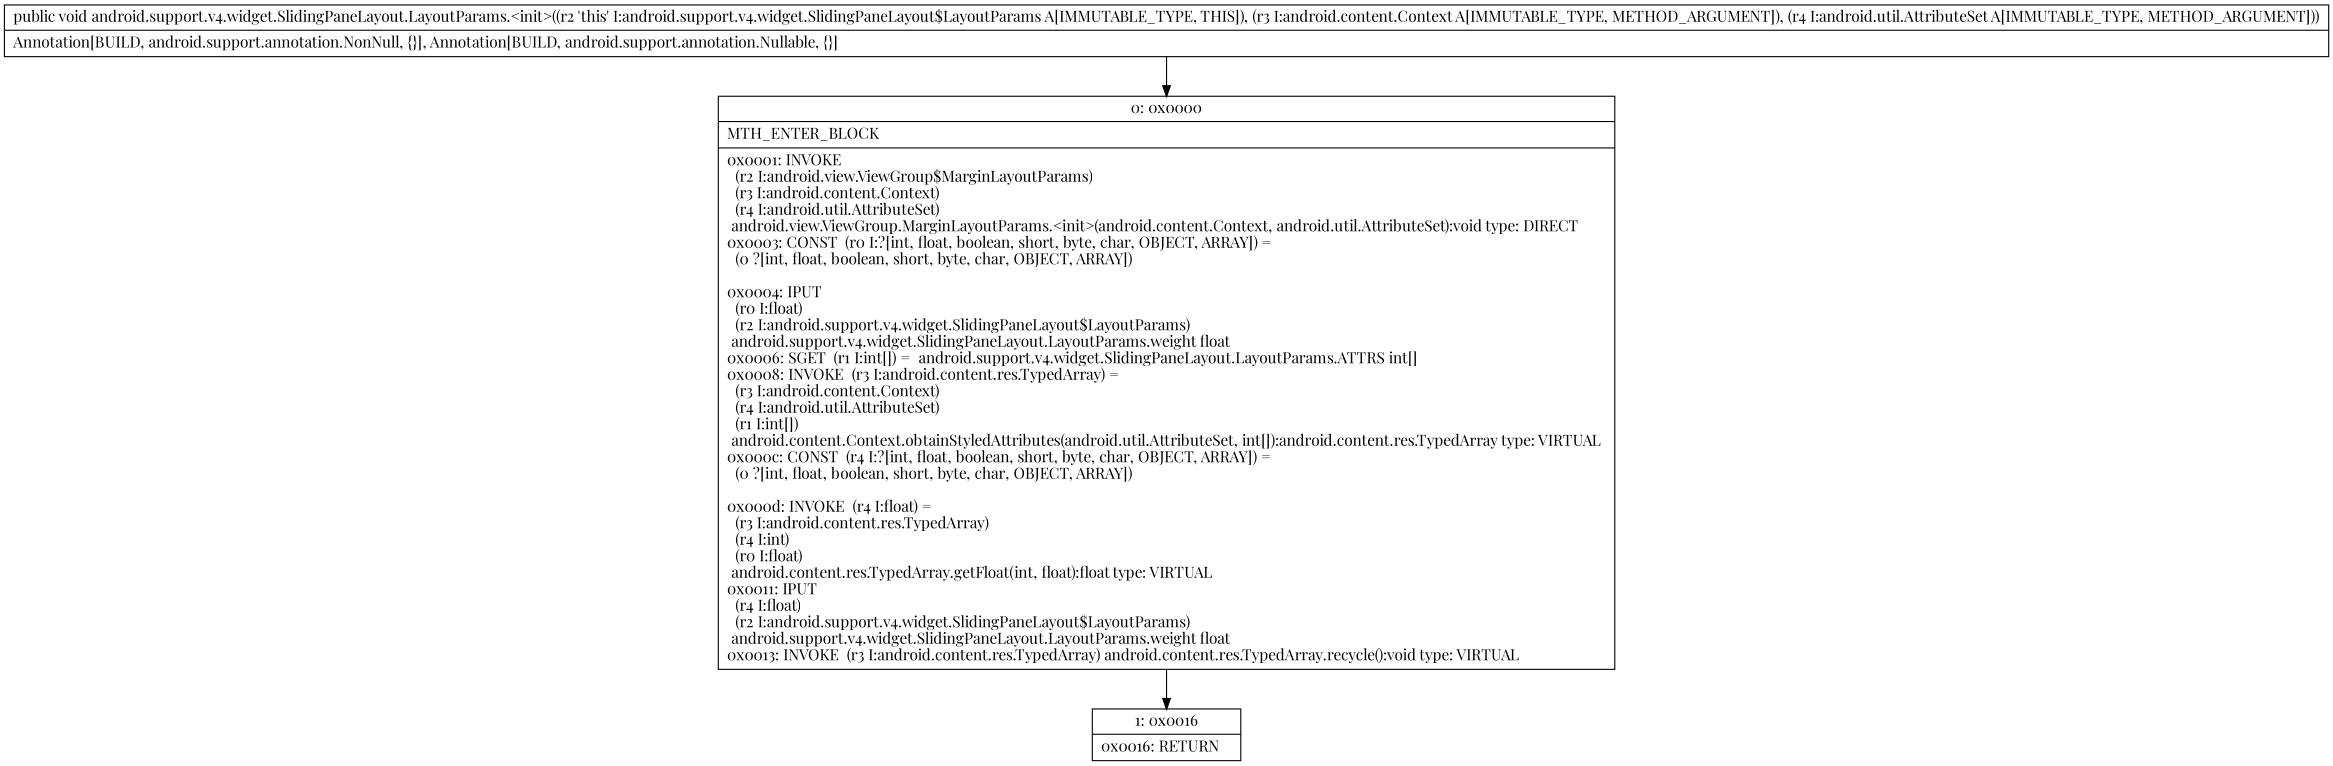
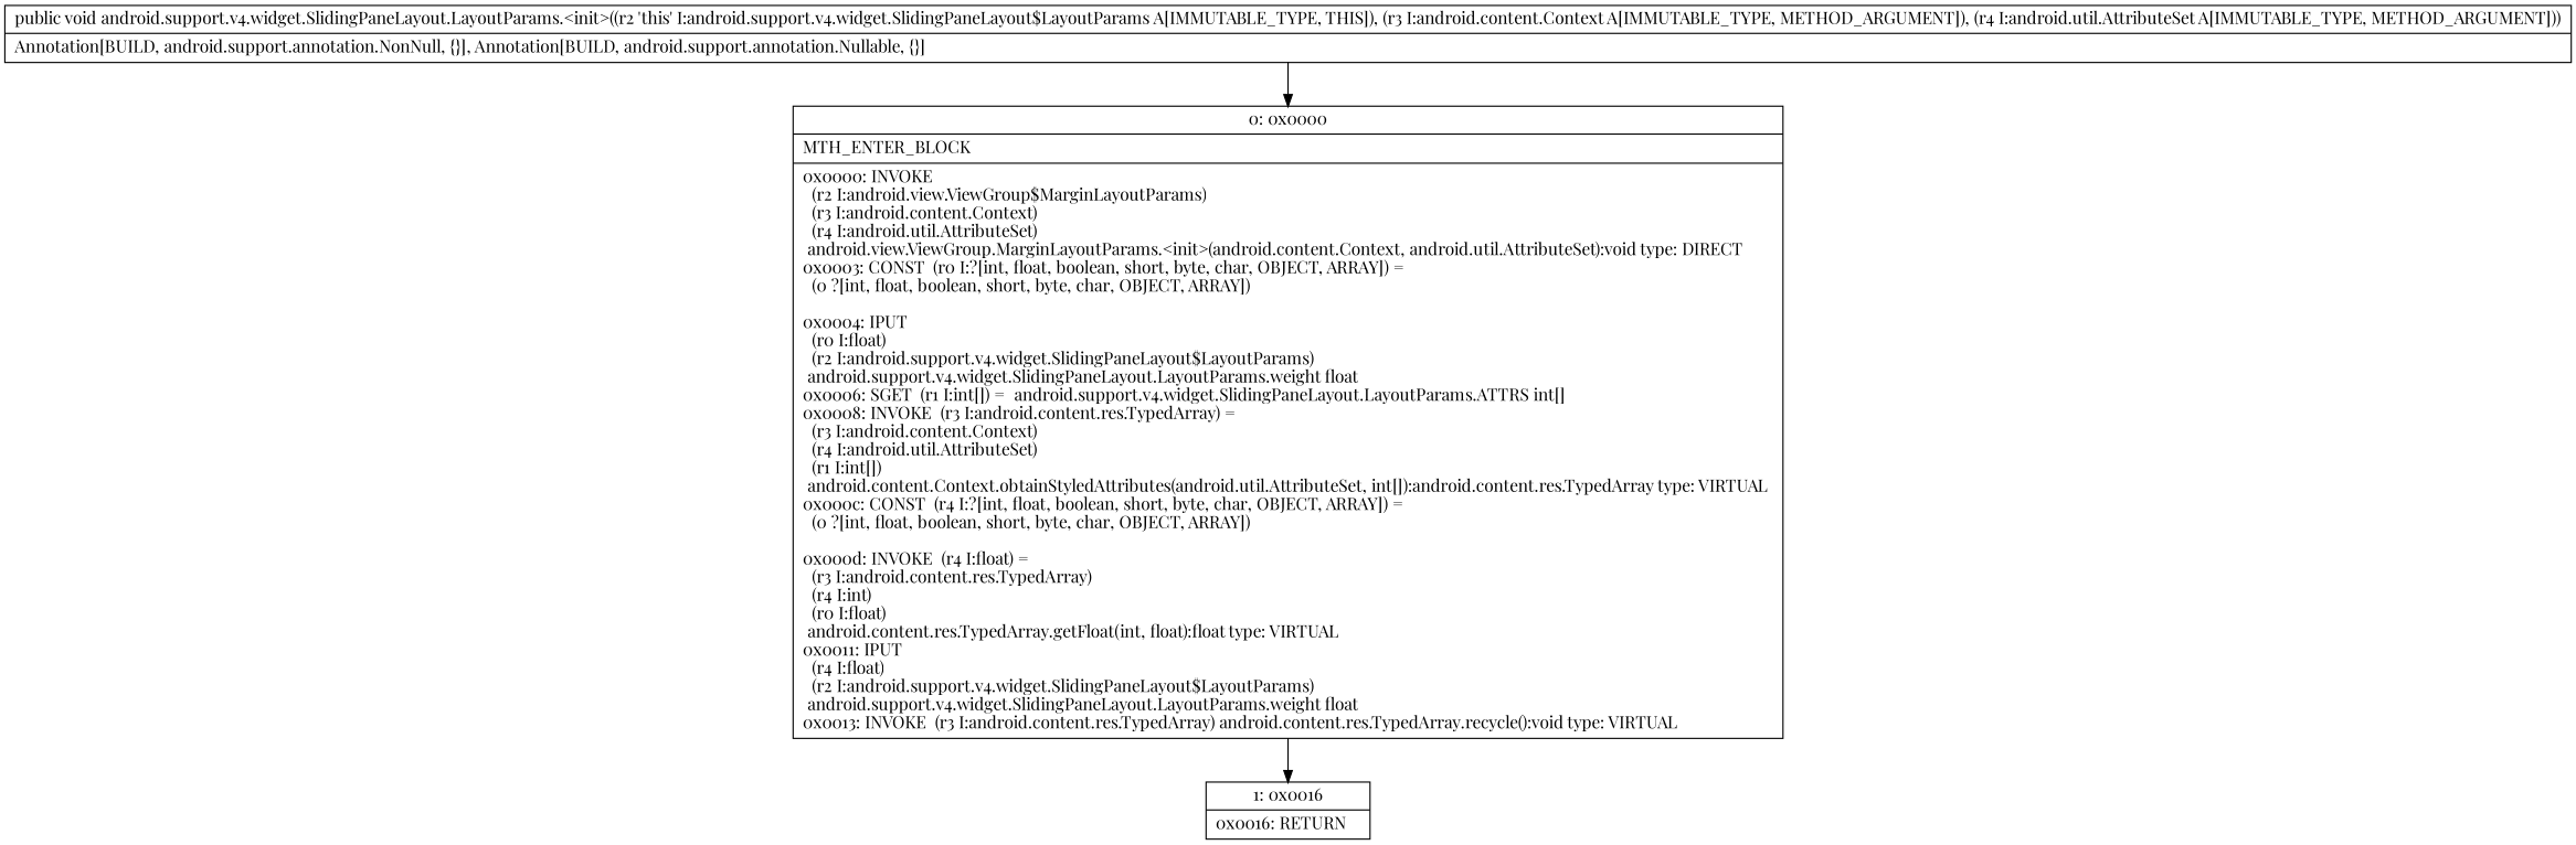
  digraph {
    fontname="Playfair Display"
    node [shape=record fontname="Playfair Display"]
    edge [fontname="Playfair Display"]
-   n1 [label="{0\:\ 0x0000|MTH_ENTER_BLOCK\l|0x0001: INVOKE  \l  (r2 I:android.view.ViewGroup$MarginLayoutParams)\l  (r3 I:android.content.Context)\l  (r4 I:android.util.AttributeSet)\l android.view.ViewGroup.MarginLayoutParams.\<init\>(android.content.Context, android.util.AttributeSet):void type: DIRECT \l0x0003: CONST  (r0 I:?[int, float, boolean, short, byte, char, OBJECT, ARRAY]) = \l  (0 ?[int, float, boolean, short, byte, char, OBJECT, ARRAY])\l \l0x0004: IPUT  \l  (r0 I:float)\l  (r2 I:android.support.v4.widget.SlidingPaneLayout$LayoutParams)\l android.support.v4.widget.SlidingPaneLayout.LayoutParams.weight float \l0x0006: SGET  (r1 I:int[]) =  android.support.v4.widget.SlidingPaneLayout.LayoutParams.ATTRS int[] \l0x0008: INVOKE  (r3 I:android.content.res.TypedArray) = \l  (r3 I:android.content.Context)\l  (r4 I:android.util.AttributeSet)\l  (r1 I:int[])\l android.content.Context.obtainStyledAttributes(android.util.AttributeSet, int[]):android.content.res.TypedArray type: VIRTUAL \l0x000c: CONST  (r4 I:?[int, float, boolean, short, byte, char, OBJECT, ARRAY]) = \l  (0 ?[int, float, boolean, short, byte, char, OBJECT, ARRAY])\l \l0x000d: INVOKE  (r4 I:float) = \l  (r3 I:android.content.res.TypedArray)\l  (r4 I:int)\l  (r0 I:float)\l android.content.res.TypedArray.getFloat(int, float):float type: VIRTUAL \l0x0011: IPUT  \l  (r4 I:float)\l  (r2 I:android.support.v4.widget.SlidingPaneLayout$LayoutParams)\l android.support.v4.widget.SlidingPaneLayout.LayoutParams.weight float \l0x0013: INVOKE  (r3 I:android.content.res.TypedArray) android.content.res.TypedArray.recycle():void type: VIRTUAL \l}"]
+   n1 [label="{0\:\ 0x0000|MTH_ENTER_BLOCK\l|0x0000: INVOKE  \l  (r2 I:android.view.ViewGroup$MarginLayoutParams)\l  (r3 I:android.content.Context)\l  (r4 I:android.util.AttributeSet)\l android.view.ViewGroup.MarginLayoutParams.\<init\>(android.content.Context, android.util.AttributeSet):void type: DIRECT \l0x0003: CONST  (r0 I:?[int, float, boolean, short, byte, char, OBJECT, ARRAY]) = \l  (0 ?[int, float, boolean, short, byte, char, OBJECT, ARRAY])\l \l0x0004: IPUT  \l  (r0 I:float)\l  (r2 I:android.support.v4.widget.SlidingPaneLayout$LayoutParams)\l android.support.v4.widget.SlidingPaneLayout.LayoutParams.weight float \l0x0006: SGET  (r1 I:int[]) =  android.support.v4.widget.SlidingPaneLayout.LayoutParams.ATTRS int[] \l0x0008: INVOKE  (r3 I:android.content.res.TypedArray) = \l  (r3 I:android.content.Context)\l  (r4 I:android.util.AttributeSet)\l  (r1 I:int[])\l android.content.Context.obtainStyledAttributes(android.util.AttributeSet, int[]):android.content.res.TypedArray type: VIRTUAL \l0x000c: CONST  (r4 I:?[int, float, boolean, short, byte, char, OBJECT, ARRAY]) = \l  (0 ?[int, float, boolean, short, byte, char, OBJECT, ARRAY])\l \l0x000d: INVOKE  (r4 I:float) = \l  (r3 I:android.content.res.TypedArray)\l  (r4 I:int)\l  (r0 I:float)\l android.content.res.TypedArray.getFloat(int, float):float type: VIRTUAL \l0x0011: IPUT  \l  (r4 I:float)\l  (r2 I:android.support.v4.widget.SlidingPaneLayout$LayoutParams)\l android.support.v4.widget.SlidingPaneLayout.LayoutParams.weight float \l0x0013: INVOKE  (r3 I:android.content.res.TypedArray) android.content.res.TypedArray.recycle():void type: VIRTUAL \l}"]
    n2 [label="{1\:\ 0x0016|0x0016: RETURN   \l}"]
    n3 [label="{public void android.support.v4.widget.SlidingPaneLayout.LayoutParams.\<init\>((r2 'this' I:android.support.v4.widget.SlidingPaneLayout$LayoutParams A[IMMUTABLE_TYPE, THIS]), (r3 I:android.content.Context A[IMMUTABLE_TYPE, METHOD_ARGUMENT]), (r4 I:android.util.AttributeSet A[IMMUTABLE_TYPE, METHOD_ARGUMENT]))  | Annotation[BUILD, android.support.annotation.NonNull, \{\}], Annotation[BUILD, android.support.annotation.Nullable, \{\}]\l}"]
    n1 -> n2
    n3 -> n1
  }
